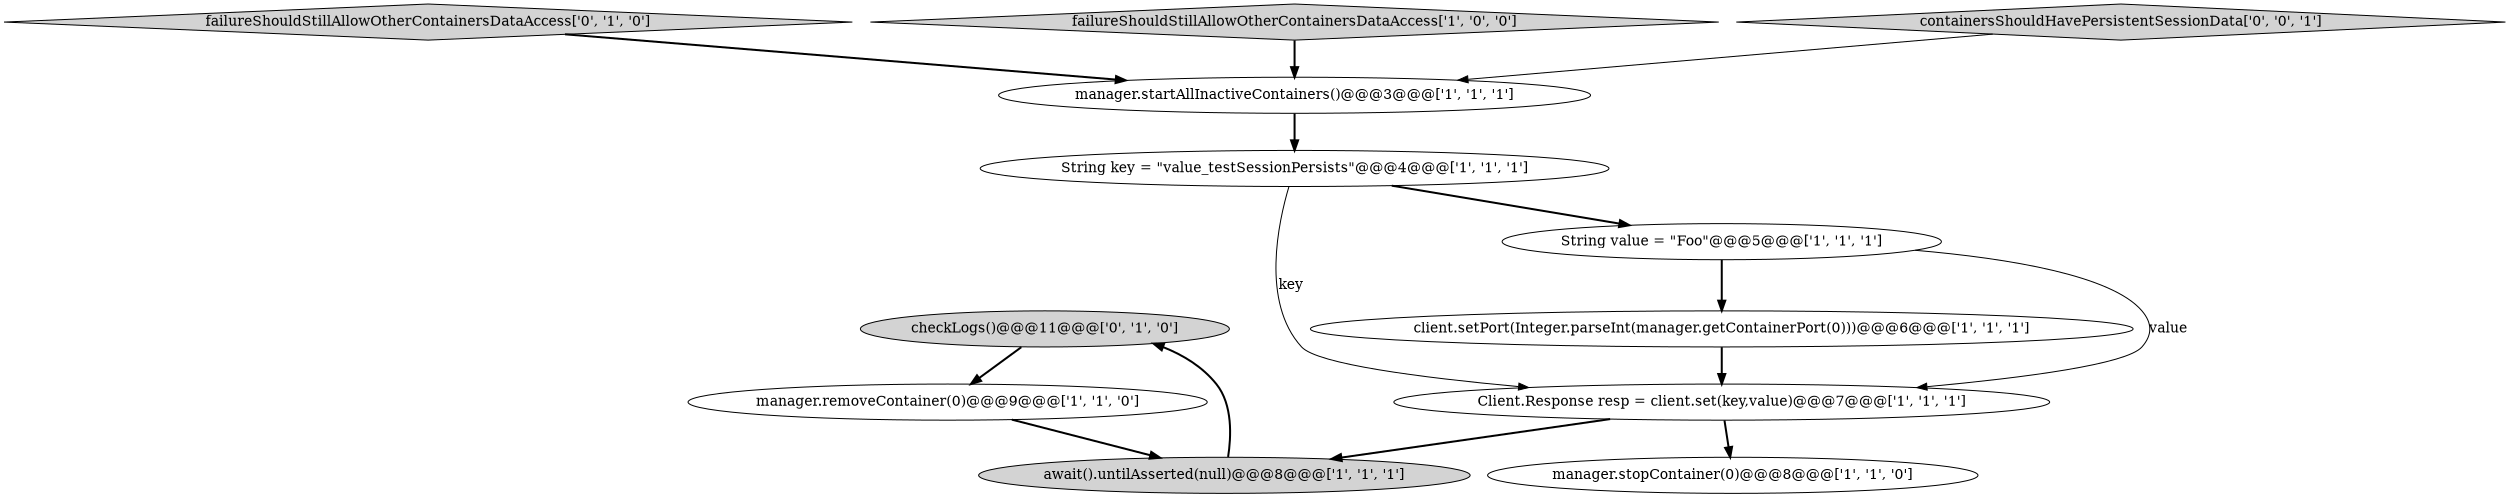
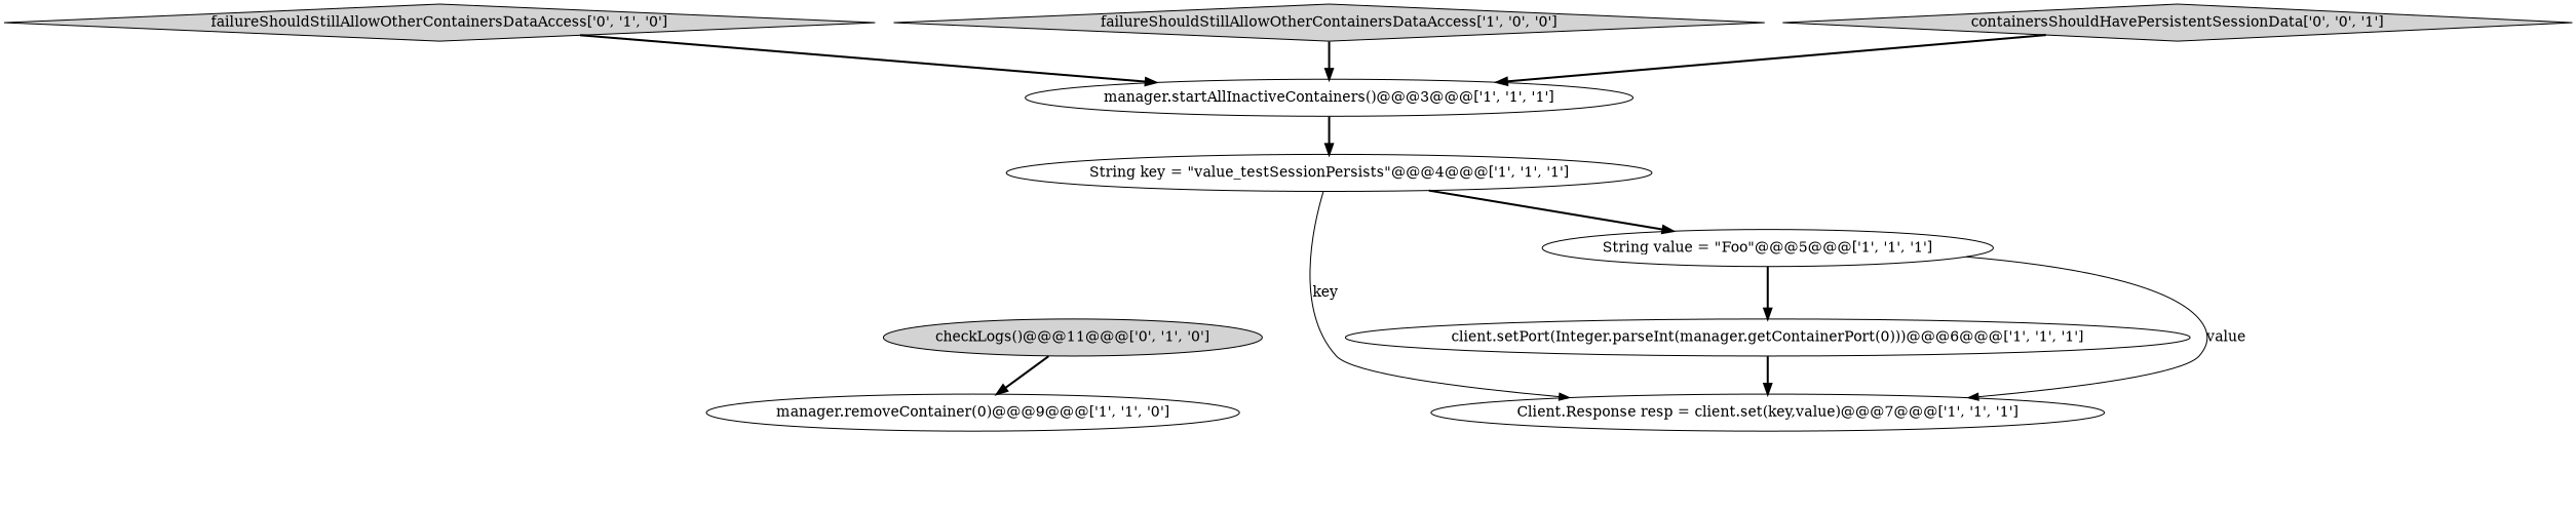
  digraph {
    node [fillcolor=white shape=ellipse style=filled]
    edge [style=bold]
    n1 [fillcolor=lightgray label="checkLogs()@@@11@@@['0', '1', '0']"]
    n2 [label="manager.removeContainer(0)@@@9@@@['1', '1', '0']"]
-   n3 [fillcolor=lightgray label="await().untilAsserted(null)@@@8@@@['1', '1', '1']"]
-   n4 [label="manager.stopContainer(0)@@@8@@@['1', '1', '0']"]
    n5 [fillcolor=lightgray label="failureShouldStillAllowOtherContainersDataAccess['0', '1', '0']" shape=diamond]
    n6 [label="manager.startAllInactiveContainers()@@@3@@@['1', '1', '1']"]
    n7 [label="String key = \"value_testSessionPersists\"@@@4@@@['1', '1', '1']"]
    n8 [label="client.setPort(Integer.parseInt(manager.getContainerPort(0)))@@@6@@@['1', '1', '1']"]
    n9 [label="Client.Response resp = client.set(key,value)@@@7@@@['1', '1', '1']"]
    n10 [label="String value = \"Foo\"@@@5@@@['1', '1', '1']"]
    n11 [fillcolor=lightgray label="failureShouldStillAllowOtherContainersDataAccess['1', '0', '0']" shape=diamond]
    n12 [fillcolor=lightgray label="containersShouldHavePersistentSessionData['0', '0', '1']" shape=diamond]
    n1 -> n2
-   n2 -> n3
-   n3 -> n1
    n5 -> n6
    n6 -> n7
    n7 -> n9 [label=key style=solid]
    n7 -> n10
    n8 -> n9
-   n9 -> n3
-   n9 -> n4
    n10 -> n8
    n10 -> n9 [label=value style=solid]
    n11 -> n6
-   n12 -> n6 [style=solid]
+   n12 -> n6
  }
